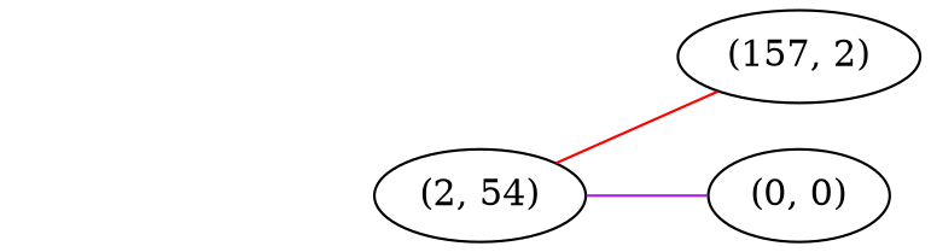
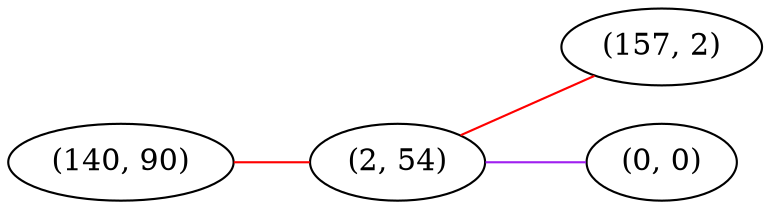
  graph {
    rankdir=LR
    edge [color=red weight=1]
    n1 [label="(2, 54)"]
+   "(140, 90)"
    "(157, 2)"
    "(0, 0)"
    n1 -- "(157, 2)"
    n1 -- "(0, 0)" [color=purple weight=4]
+   "(140, 90)" -- n1
  }
